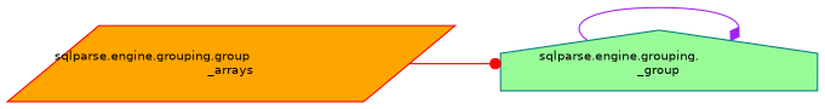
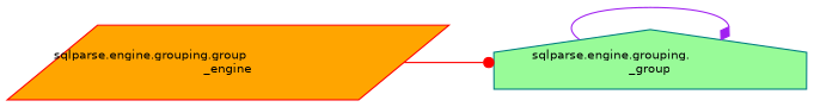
  digraph {
    rankdir=LR
    fontname="DejaVu Sans"
    node [fontname="DejaVu Sans" fontsize=10 style=filled]
    edge [fontname="DejaVu Sans" fontsize=10 labelfontname=Helvetica labelfontsize=10 style=solid]
-   n1 [color=red fillcolor=orange fontcolor=black height=0.2 label="sqlparse.engine.grouping.group\l_arrays" shape=parallelogram width=0.4]
+   n1 [color=red fillcolor=orange fontcolor=black height=0.2 label="sqlparse.engine.grouping.group\l_engine" shape=parallelogram width=0.4]
    n2 [color=teal fillcolor=palegreen height=0.2 label="sqlparse.engine.grouping.\l_group" shape=house width=0.4]
    n1 -> n2 [color=red arrowhead=dot]
    n2 -> n2 [color=purple arrowhead=diamond]
  }
